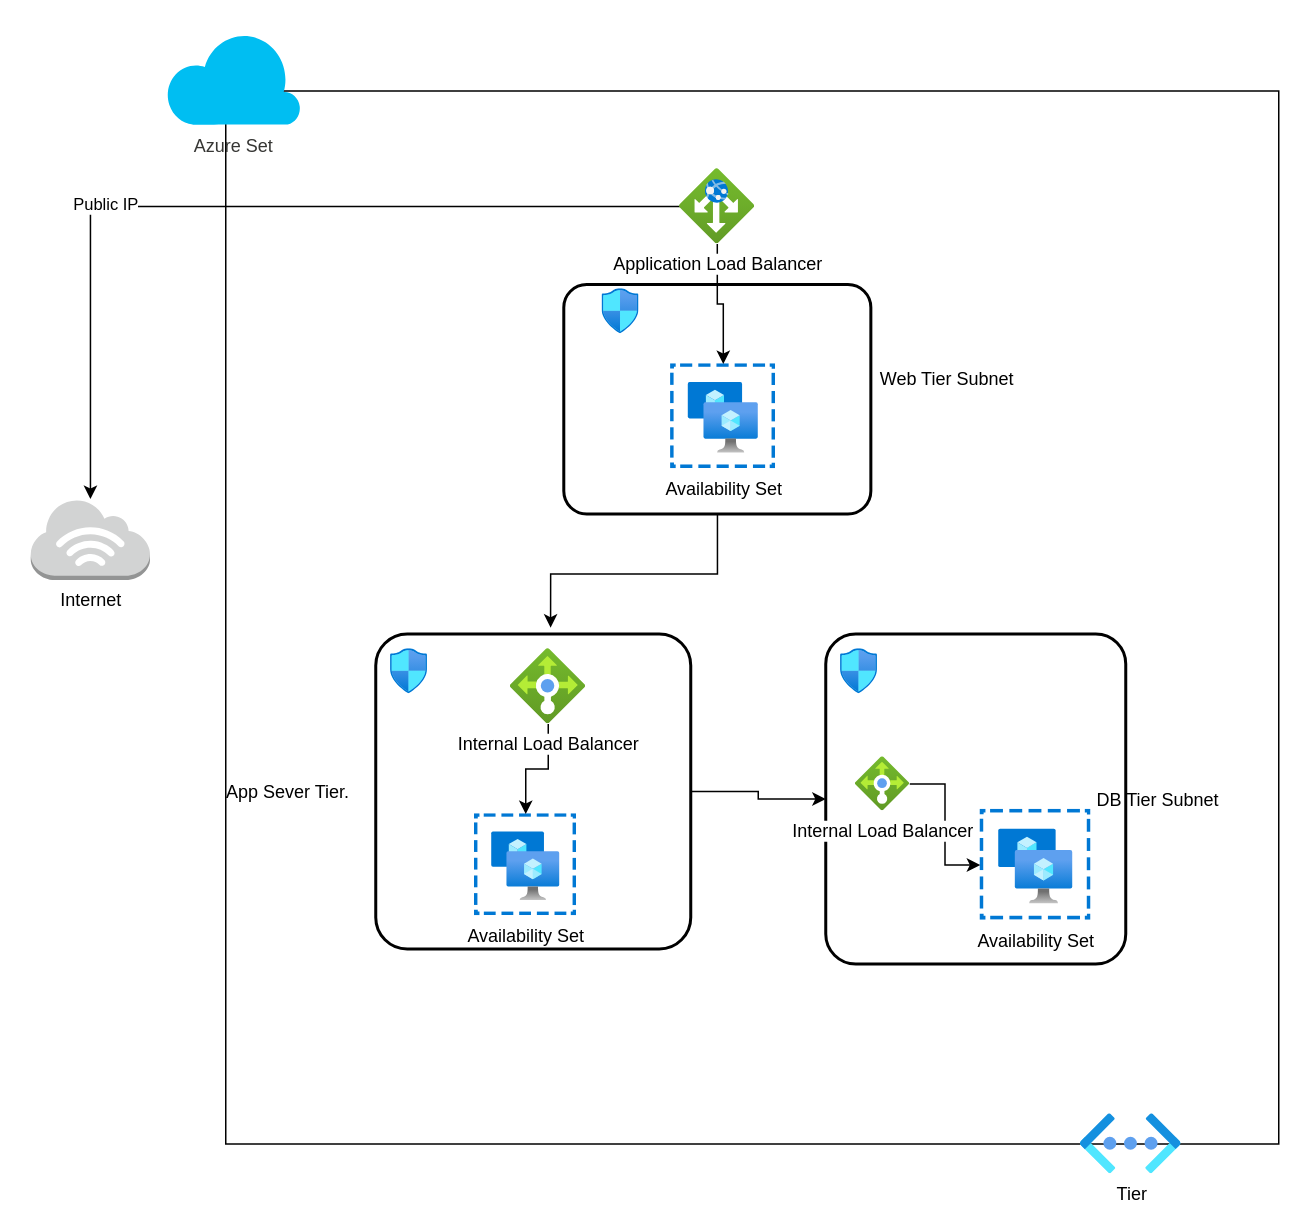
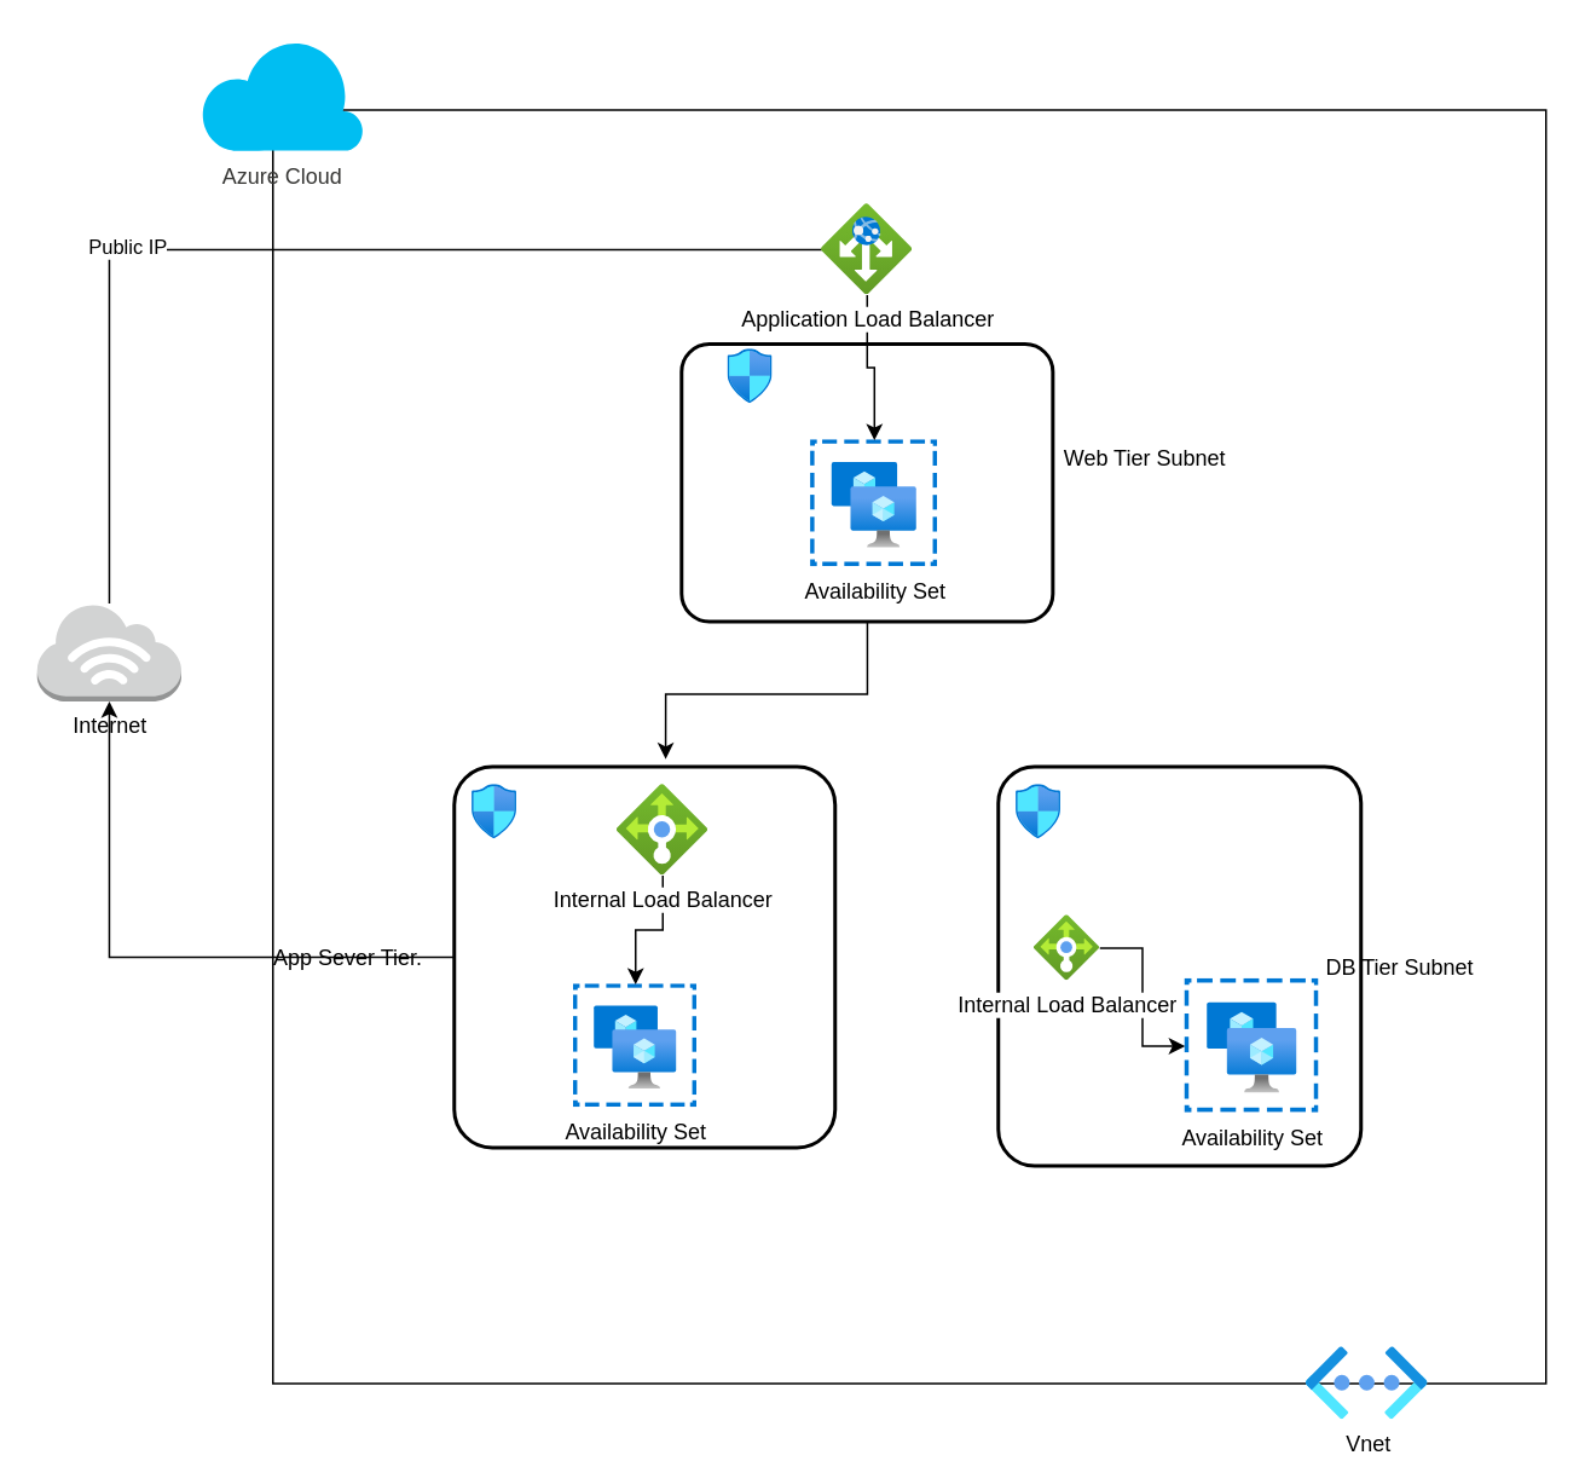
  <mxCell id="0" />
  <mxCell id="1" parent="0" />
  <mxCell id="2" value="Internet&lt;br&gt;" style="outlineConnect=0;dashed=0;verticalLabelPosition=bottom;verticalAlign=top;align=center;html=1;shape=mxgraph.aws3.internet_3;fillColor=#D2D3D3;gradientColor=none;" parent="1" vertex="1"><mxGeometry x="20" y="332" width="79.5" height="54" as="geometry" /></mxCell>
  <mxCell id="3" value="" style="whiteSpace=wrap;html=1;aspect=fixed;" parent="1" vertex="1"><mxGeometry x="150" y="60" width="702" height="702" as="geometry" /></mxCell>
- <mxCell id="4" value="Tier&lt;br&gt;" style="aspect=fixed;html=1;points=[];align=center;image;fontSize=12;image=img/lib/azure2/networking/Virtual_Networks_Classic.svg;" parent="1" vertex="1"><mxGeometry x="720" y="742" width="67" height="40" as="geometry" /></mxCell>
+ <mxCell id="4" value="Vnet&lt;br&gt;" style="aspect=fixed;html=1;points=[];align=center;image;fontSize=12;image=img/lib/azure2/networking/Virtual_Networks_Classic.svg;" parent="1" vertex="1"><mxGeometry x="720" y="742" width="67" height="40" as="geometry" /></mxCell>
  <mxCell id="5" style="edgeStyle=orthogonalEdgeStyle;rounded=0;orthogonalLoop=1;jettySize=auto;html=1;entryX=0.555;entryY=-0.02;entryDx=0;entryDy=0;entryPerimeter=0;" parent="1" source="6" target="8" edge="1"><mxGeometry relative="1" as="geometry" /></mxCell>
  <mxCell id="6" value="                                                                                            Web Tier Subnet&#10;&#10;" style="rounded=1;arcSize=10;dashed=0;fillColor=none;gradientColor=none;strokeWidth=2;" parent="1" vertex="1"><mxGeometry x="375.36" y="189" width="204.71" height="153" as="geometry" /></mxCell>
- <mxCell id="7" style="edgeStyle=orthogonalEdgeStyle;rounded=0;orthogonalLoop=1;jettySize=auto;html=1;entryX=0;entryY=0.5;entryDx=0;entryDy=0;" parent="1" source="8" target="9" edge="1"><mxGeometry relative="1" as="geometry" /></mxCell>
+ <mxCell id="7" style="edgeStyle=orthogonalEdgeStyle;rounded=0;orthogonalLoop=1;jettySize=auto;html=1;" parent="1" source="8" target="2" edge="1"><mxGeometry relative="1" as="geometry" /></mxCell>
  <mxCell id="8" value="&#10;                                         App Sever Tier.                                                                                                                                           &#10;" style="rounded=1;arcSize=10;dashed=0;fillColor=none;gradientColor=none;strokeWidth=2;" parent="1" vertex="1"><mxGeometry x="250" y="422" width="210" height="210" as="geometry" /></mxCell>
  <mxCell id="9" value="                                                                                         DB Tier Subnet" style="rounded=1;arcSize=10;dashed=0;fillColor=none;gradientColor=none;strokeWidth=2;" parent="1" vertex="1"><mxGeometry x="550" y="422" width="200" height="220" as="geometry" /></mxCell>
  <mxCell id="10" value="" style="aspect=fixed;html=1;points=[];align=center;image;fontSize=12;image=img/lib/azure2/networking/Network_Security_Groups.svg;" parent="1" vertex="1"><mxGeometry x="401" y="192" width="24.71" height="30" as="geometry" /></mxCell>
  <mxCell id="11" value="" style="aspect=fixed;html=1;points=[];align=center;image;fontSize=12;image=img/lib/azure2/networking/Network_Security_Groups.svg;" parent="1" vertex="1"><mxGeometry x="260" y="432" width="24.71" height="30" as="geometry" /></mxCell>
  <mxCell id="12" value="" style="aspect=fixed;html=1;points=[];align=center;image;fontSize=12;image=img/lib/azure2/networking/Network_Security_Groups.svg;" parent="1" vertex="1"><mxGeometry x="560" y="432" width="24.71" height="30" as="geometry" /></mxCell>
  <mxCell id="13" value="Availability Set&lt;br&gt;" style="aspect=fixed;html=1;points=[];align=center;image;fontSize=12;image=img/lib/azure2/compute/Availability_Sets.svg;" parent="1" vertex="1"><mxGeometry x="446.71" y="242" width="70" height="70" as="geometry" /></mxCell>
  <mxCell id="14" value="Availability Set" style="aspect=fixed;html=1;points=[];align=center;image;fontSize=12;image=img/lib/azure2/compute/Availability_Sets.svg;" parent="1" vertex="1"><mxGeometry x="316" y="542" width="68" height="68" as="geometry" /></mxCell>
  <mxCell id="15" value="Availability Set&lt;br&gt;" style="aspect=fixed;html=1;points=[];align=center;image;fontSize=12;image=img/lib/azure2/compute/Availability_Sets.svg;" parent="1" vertex="1"><mxGeometry x="653" y="539" width="74" height="74" as="geometry" /></mxCell>
  <mxCell id="16" value="" style="edgeStyle=orthogonalEdgeStyle;rounded=0;orthogonalLoop=1;jettySize=auto;html=1;" parent="1" source="17" target="14" edge="1"><mxGeometry relative="1" as="geometry" /></mxCell>
  <mxCell id="17" value="Internal Load Balancer" style="aspect=fixed;html=1;points=[];align=center;image;fontSize=12;image=img/lib/azure2/networking/Load_Balancers.svg;" parent="1" vertex="1"><mxGeometry x="340" y="432" width="50" height="50" as="geometry" /></mxCell>
  <mxCell id="18" style="edgeStyle=orthogonalEdgeStyle;rounded=0;orthogonalLoop=1;jettySize=auto;html=1;" parent="1" source="19" target="15" edge="1"><mxGeometry relative="1" as="geometry" /></mxCell>
  <mxCell id="19" value="Internal Load Balancer" style="aspect=fixed;html=1;points=[];align=center;image;fontSize=12;image=img/lib/azure2/networking/Load_Balancers.svg;" parent="1" vertex="1"><mxGeometry x="570" y="504" width="36" height="36" as="geometry" /></mxCell>
  <mxCell id="20" value="" style="edgeStyle=orthogonalEdgeStyle;rounded=0;orthogonalLoop=1;jettySize=auto;html=1;" parent="1" source="23" target="13" edge="1"><mxGeometry relative="1" as="geometry" /></mxCell>
- <mxCell id="21" style="edgeStyle=orthogonalEdgeStyle;rounded=0;orthogonalLoop=1;jettySize=auto;html=1;" parent="1" source="23" target="2" edge="1"><mxGeometry relative="1" as="geometry" /></mxCell>
+ <mxCell id="21" style="edgeStyle=orthogonalEdgeStyle;rounded=0;orthogonalLoop=1;jettySize=auto;html=1;endArrow=none;" parent="1" source="23" target="2" edge="1"><mxGeometry relative="1" as="geometry" /></mxCell>
  <mxCell id="22" value="Public IP" style="edgeLabel;html=1;align=center;verticalAlign=middle;resizable=0;points=[];" parent="21" vertex="1" connectable="0"><mxGeometry x="0.304" y="-2" relative="1" as="geometry"><mxPoint as="offset" /></mxGeometry></mxCell>
  <mxCell id="23" value="Application Load Balancer" style="aspect=fixed;html=1;points=[];align=center;image;fontSize=12;image=img/lib/azure2/networking/Application_Gateways.svg;" parent="1" vertex="1"><mxGeometry x="452.72" y="112" width="50" height="50" as="geometry" /></mxCell>
- <mxCell id="24" value="Azure Set&lt;br&gt;" style="verticalLabelPosition=bottom;html=1;verticalAlign=top;align=center;strokeColor=none;fillColor=#00BEF2;shape=mxgraph.azure.cloud;labelBackgroundColor=none;fontColor=#363634;" parent="1" vertex="1"><mxGeometry x="110" y="20" width="90" height="62.5" as="geometry" /></mxCell>
+ <mxCell id="24" value="Azure Cloud&lt;br&gt;" style="verticalLabelPosition=bottom;html=1;verticalAlign=top;align=center;strokeColor=none;fillColor=#00BEF2;shape=mxgraph.azure.cloud;labelBackgroundColor=none;fontColor=#363634;" parent="1" vertex="1"><mxGeometry x="110" y="20" width="90" height="62.5" as="geometry" /></mxCell>
